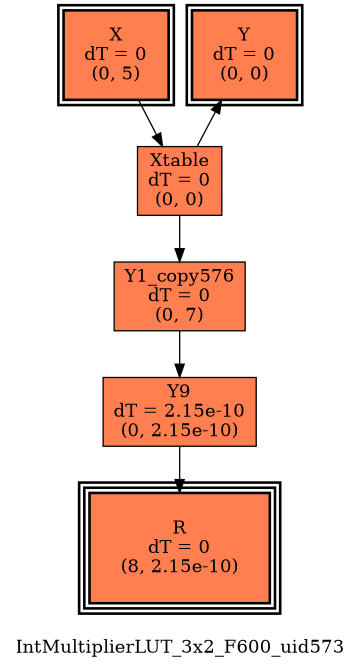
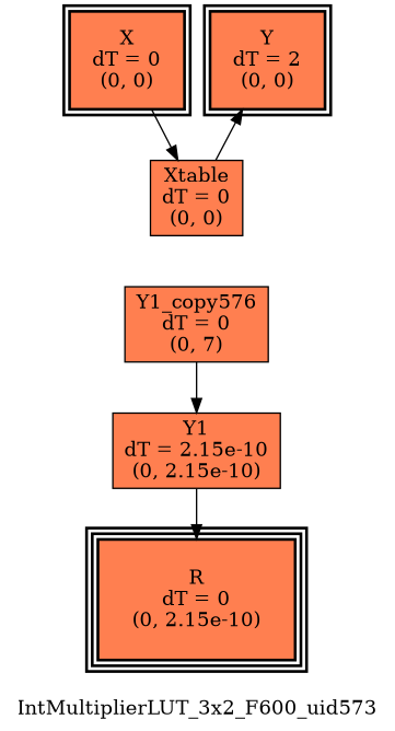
  digraph {
    label=IntMultiplierLUT_3x2_F600_uid573
    labeljust=right
    labelloc=bottom
    nodesep=0.25
    ranksep=0.5
    node [color=black fillcolor=coral peripheries=1 shape=box style="bold, filled"]
    edge [arrowhead=normal arrowsize=1.0 arrowtail=normal color=black dir=forward]
-   n1 [label="X\ndT = 0\n(0, 5)" peripheries=2]
-   n2 [label="Y\ndT = 0\n(0, 0)" peripheries=2]
-   n3 [label="R\ndT = 0\n(8, 2.15e-10)" peripheries=3]
+   n1 [label="X\ndT = 0\n(0, 0)" peripheries=2]
+   n2 [label="Y\ndT = 2\n(0, 0)" peripheries=2]
+   n3 [label="R\ndT = 0\n(0, 2.15e-10)" peripheries=3]
    n4 [label="Xtable\ndT = 0\n(0, 0)" style=filled]
    n5 [label="Y1_copy576\ndT = 0\n(0, 7)" style=filled]
-   n6 [label="Y9\ndT = 2.15e-10\n(0, 2.15e-10)" style=filled]
+   n6 [label="Y1\ndT = 2.15e-10\n(0, 2.15e-10)" style=filled]
    subgraph sub_1 {
      rank=same
      n1
      n2
    }
    subgraph sub_2 {
      rank=same
      n3
    }
    n1 -> n4
    n4 -> n2
-   n4 -> n5
    n5 -> n6
    n6 -> n3
  }
